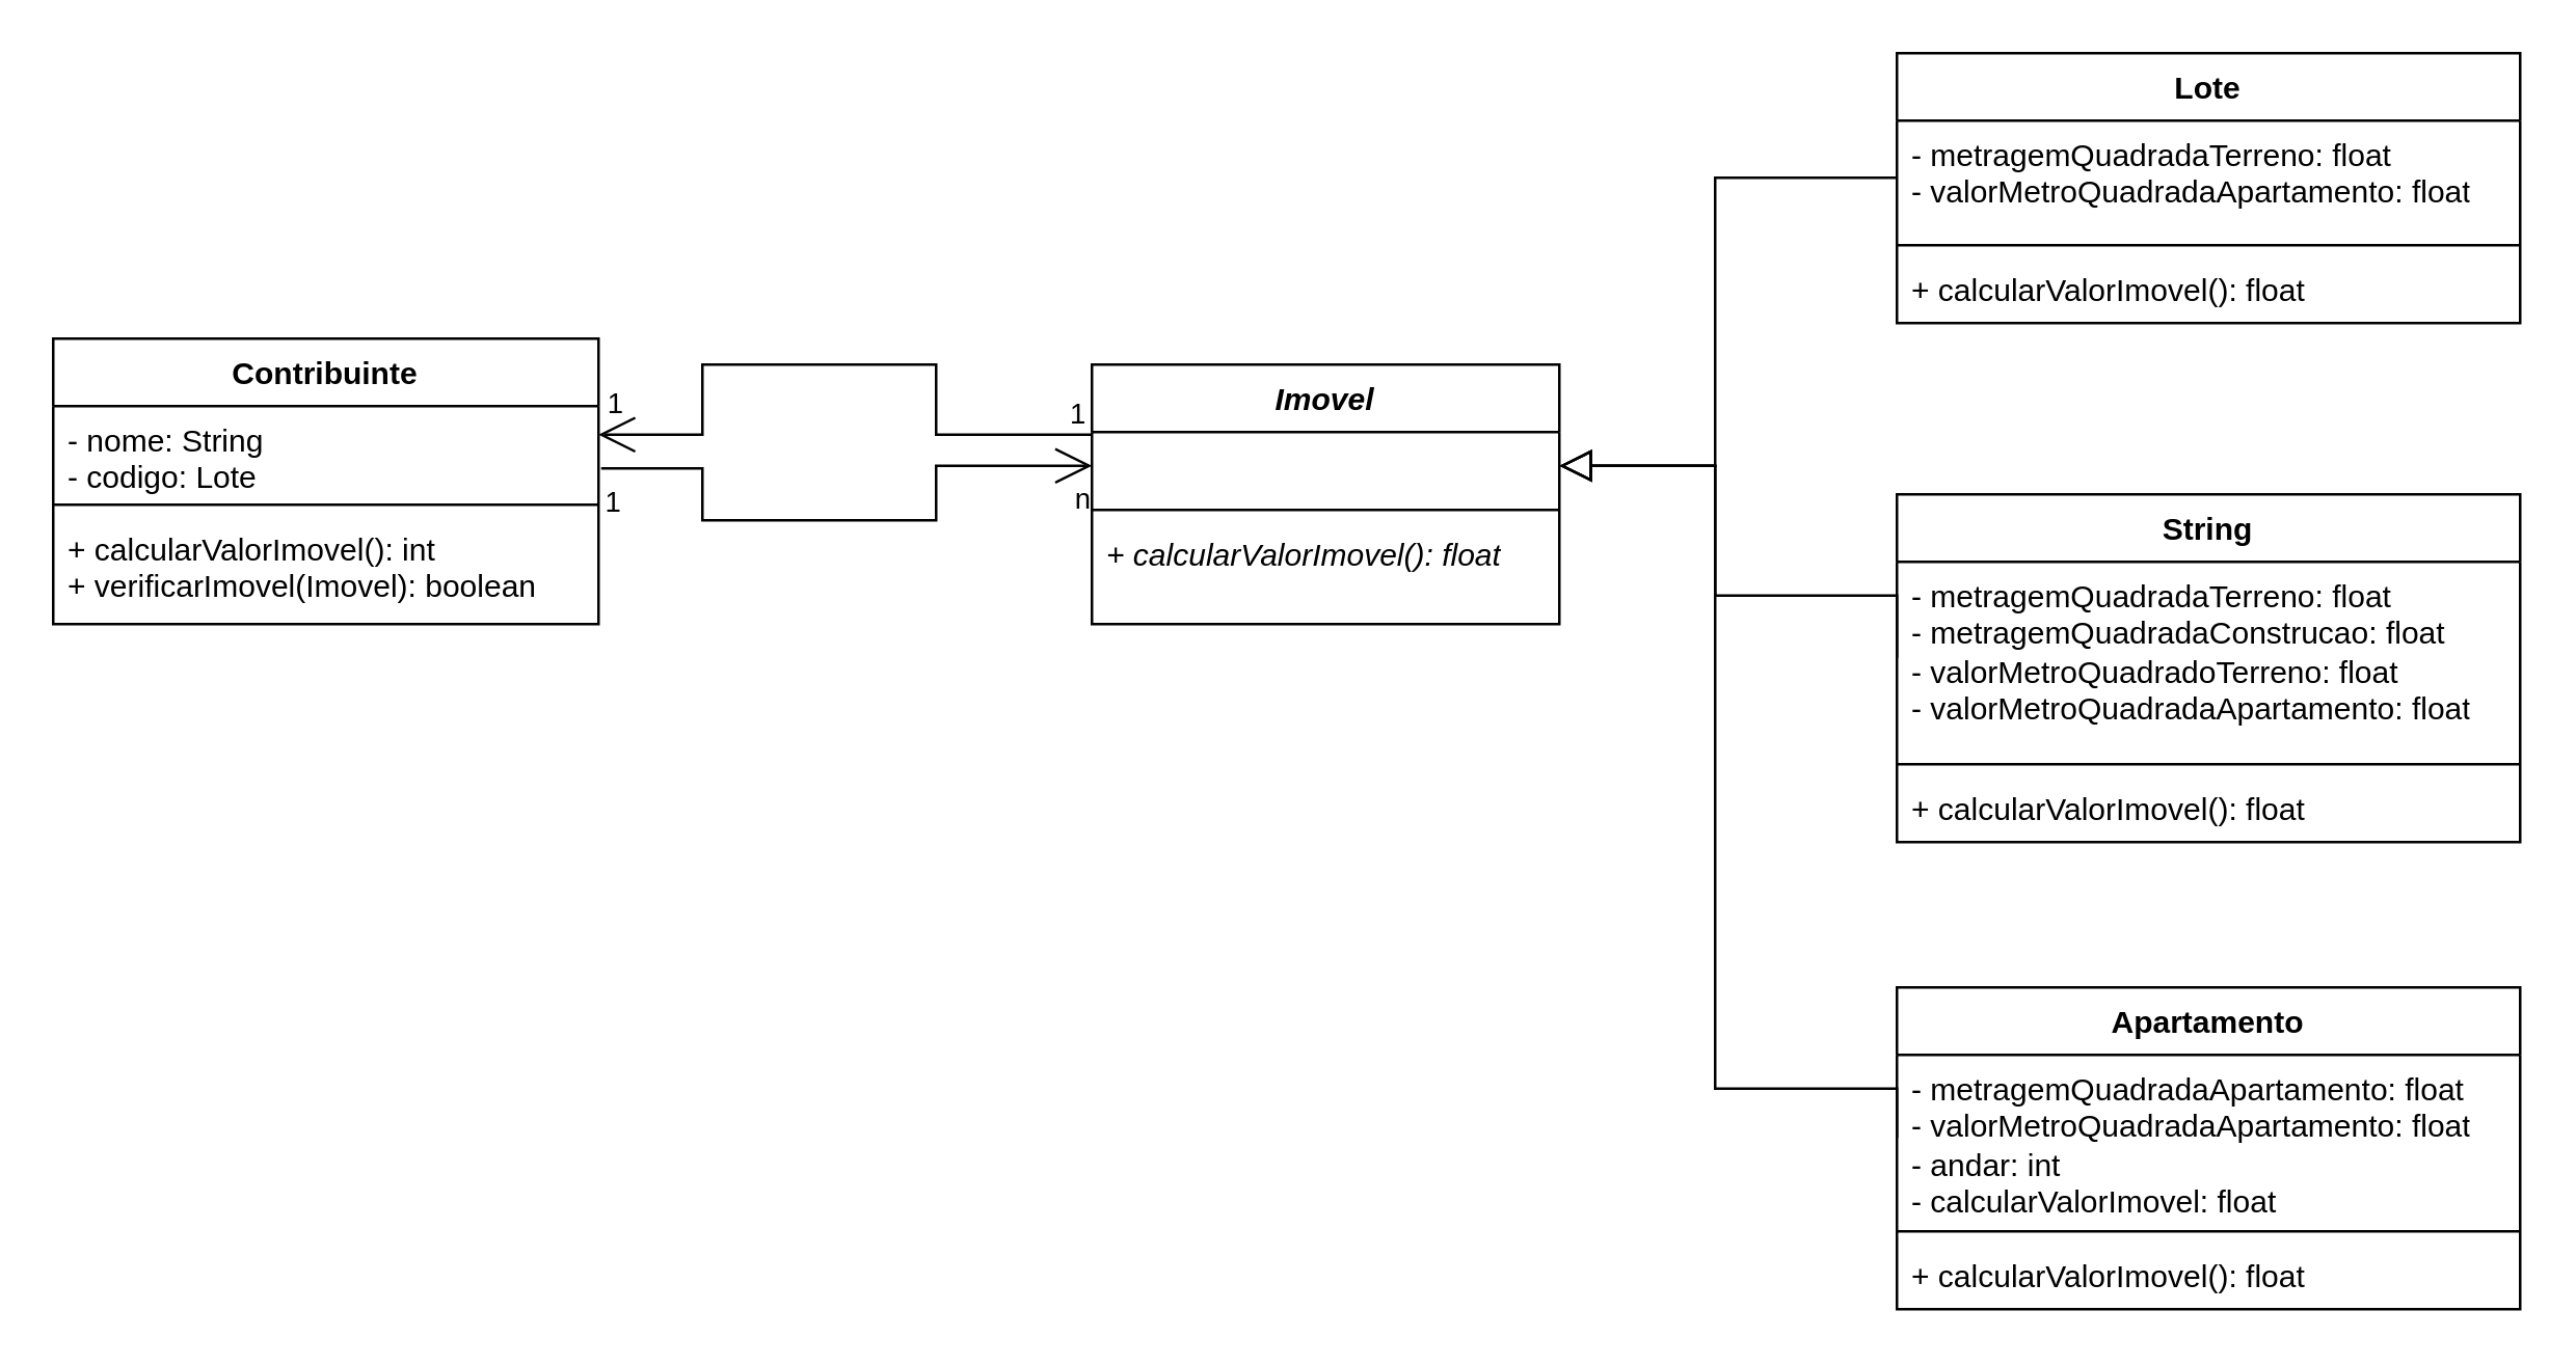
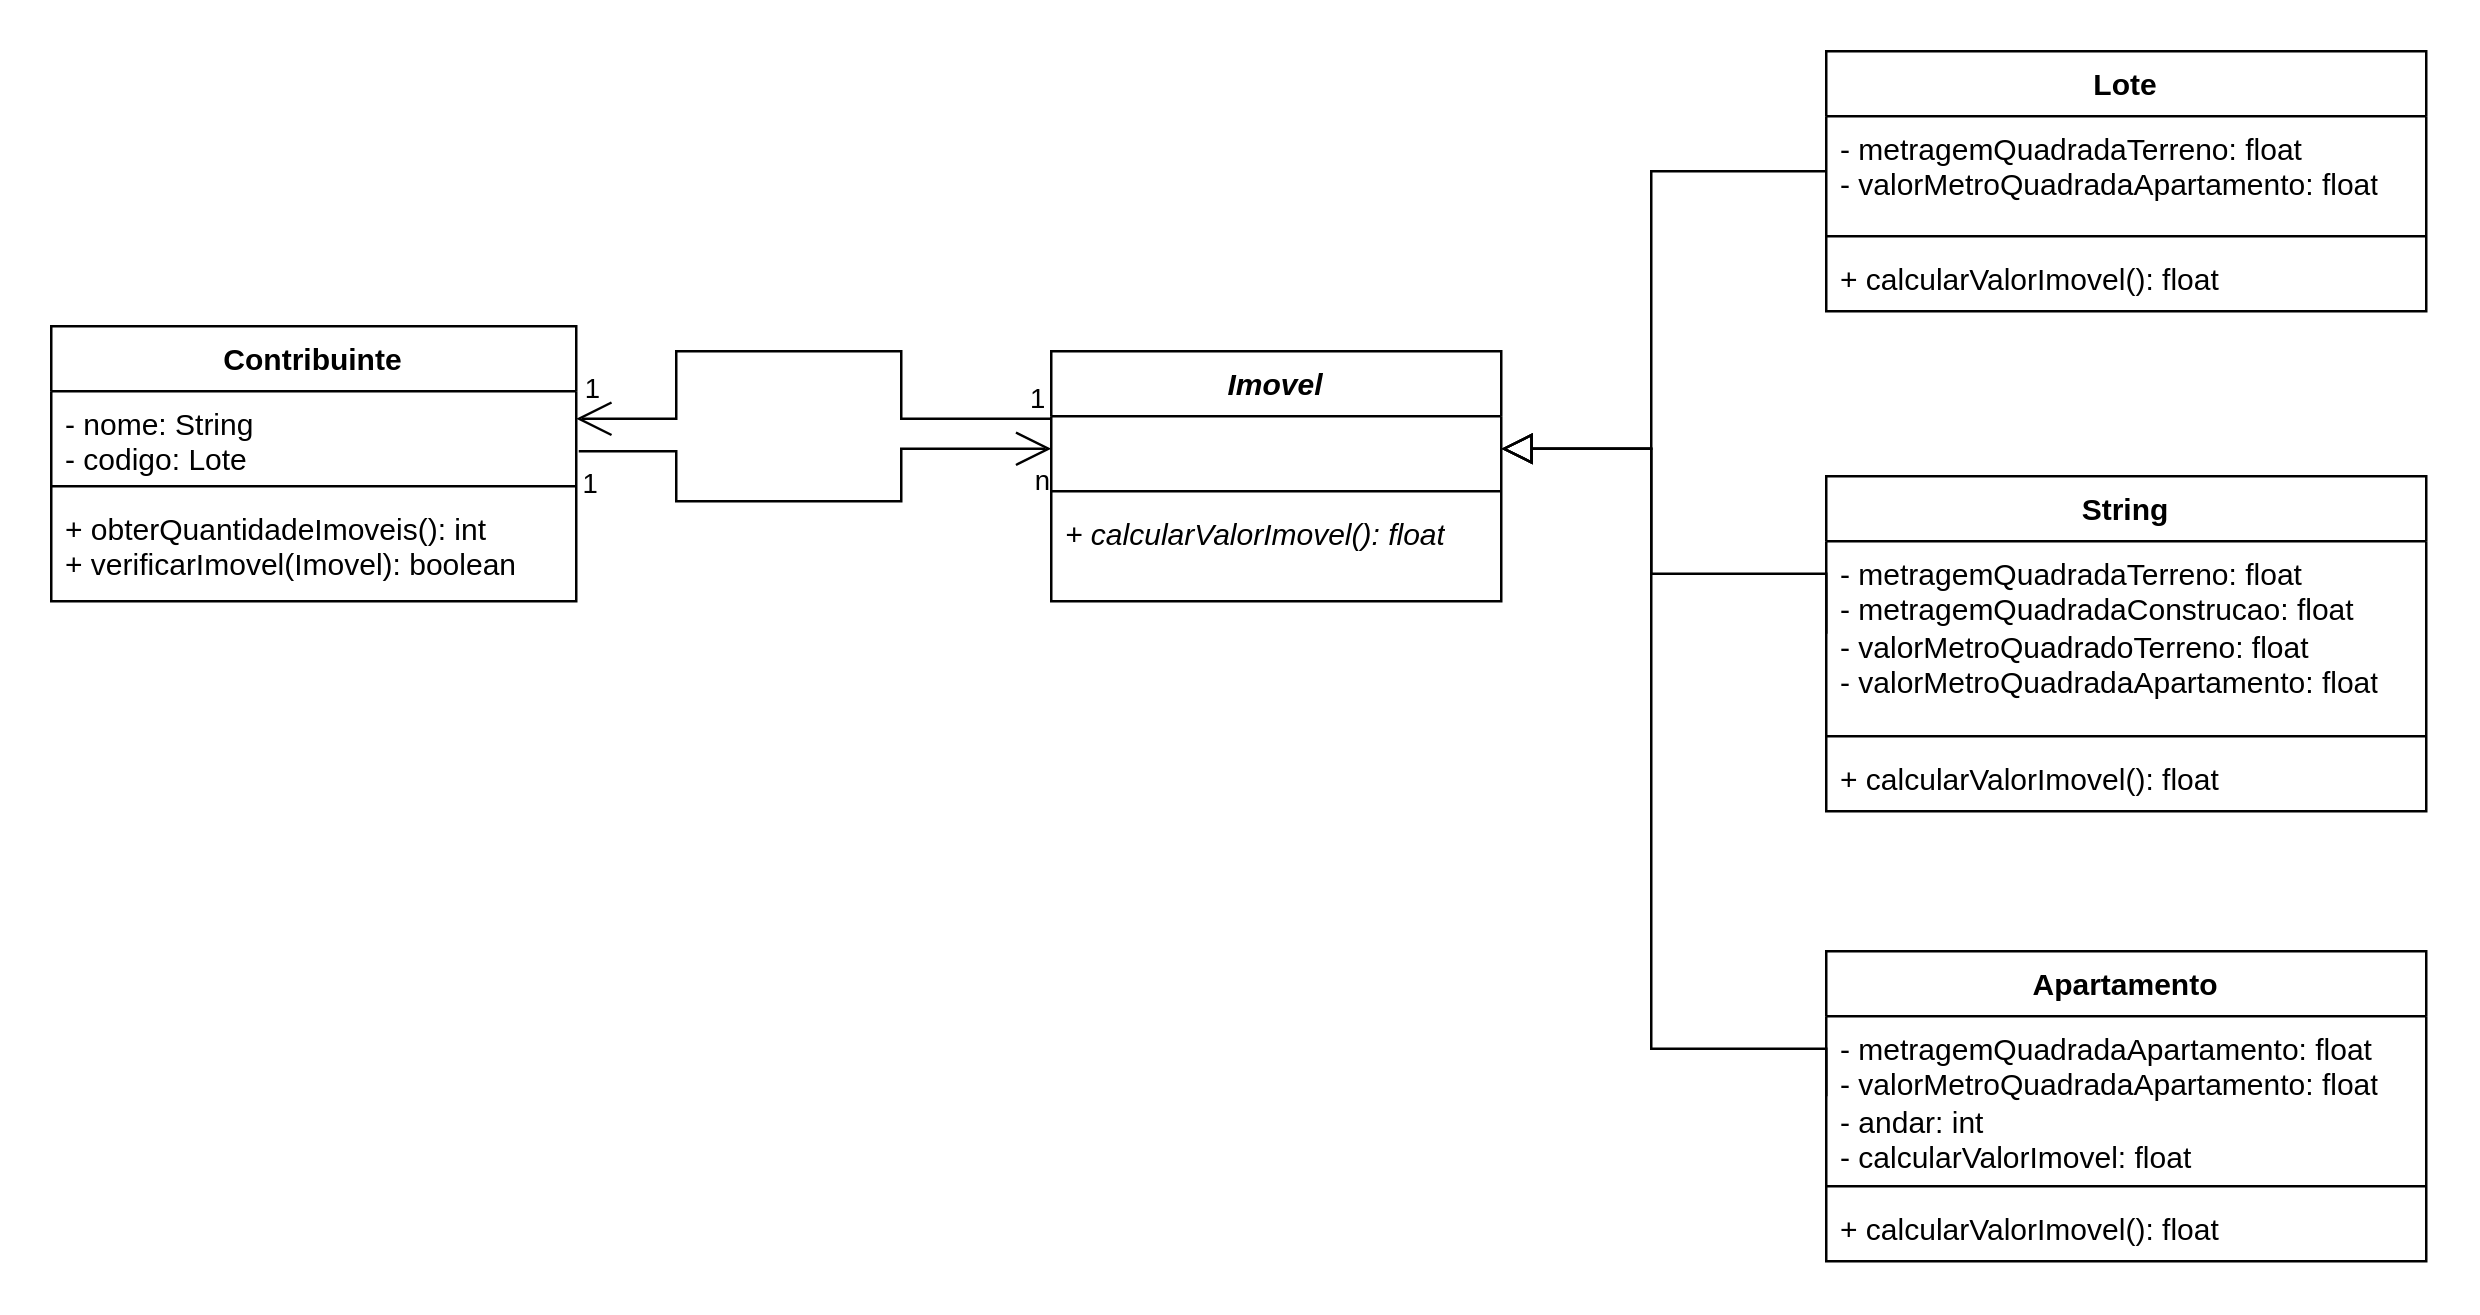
  <mxCell id="0" />
  <mxCell id="1" parent="0" />
  <mxCell id="2" value="Contribuinte" style="swimlane;fontStyle=1;align=center;verticalAlign=top;childLayout=stackLayout;horizontal=1;startSize=26;horizontalStack=0;resizeParent=1;resizeParentMax=0;resizeLast=0;collapsible=1;marginBottom=0;whiteSpace=wrap;html=1;" parent="1" vertex="1"><mxGeometry x="20" y="130" width="210" height="110" as="geometry" /></mxCell>
  <mxCell id="3" value="- nome: String&lt;div&gt;- codigo: Lote&lt;/div&gt;" style="text;strokeColor=none;fillColor=none;align=left;verticalAlign=top;spacingLeft=4;spacingRight=4;overflow=hidden;rotatable=0;points=[[0,0.5],[1,0.5]];portConstraint=eastwest;whiteSpace=wrap;html=1;" parent="2" vertex="1"><mxGeometry y="26" width="210" height="34" as="geometry" /></mxCell>
  <mxCell id="4" value="" style="line;strokeWidth=1;fillColor=none;align=left;verticalAlign=middle;spacingTop=-1;spacingLeft=3;spacingRight=3;rotatable=0;labelPosition=right;points=[];portConstraint=eastwest;strokeColor=inherit;" parent="2" vertex="1"><mxGeometry y="60" width="210" height="8" as="geometry" /></mxCell>
- <mxCell id="5" value="+ calcularValorImovel(): int&lt;div&gt;+ verificarImovel(Imovel): boolean&lt;/div&gt;" style="text;strokeColor=none;fillColor=none;align=left;verticalAlign=top;spacingLeft=4;spacingRight=4;overflow=hidden;rotatable=0;points=[[0,0.5],[1,0.5]];portConstraint=eastwest;whiteSpace=wrap;html=1;" parent="2" vertex="1"><mxGeometry y="68" width="210" height="42" as="geometry" /></mxCell>
+ <mxCell id="5" value="+ obterQuantidadeImoveis(): int&lt;div&gt;+ verificarImovel(Imovel): boolean&lt;/div&gt;" style="text;strokeColor=none;fillColor=none;align=left;verticalAlign=top;spacingLeft=4;spacingRight=4;overflow=hidden;rotatable=0;points=[[0,0.5],[1,0.5]];portConstraint=eastwest;whiteSpace=wrap;html=1;" parent="2" vertex="1"><mxGeometry y="68" width="210" height="42" as="geometry" /></mxCell>
  <mxCell id="6" value="&lt;i&gt;Imovel&lt;/i&gt;" style="swimlane;fontStyle=1;align=center;verticalAlign=top;childLayout=stackLayout;horizontal=1;startSize=26;horizontalStack=0;resizeParent=1;resizeParentMax=0;resizeLast=0;collapsible=1;marginBottom=0;whiteSpace=wrap;html=1;" parent="1" vertex="1"><mxGeometry x="420" y="140" width="180" height="100" as="geometry" /></mxCell>
  <mxCell id="7" value="&lt;div&gt;&lt;br&gt;&lt;/div&gt;&lt;div&gt;&lt;br&gt;&lt;/div&gt;" style="text;strokeColor=none;fillColor=none;align=left;verticalAlign=top;spacingLeft=4;spacingRight=4;overflow=hidden;rotatable=0;points=[[0,0.5],[1,0.5]];portConstraint=eastwest;whiteSpace=wrap;html=1;" parent="6" vertex="1"><mxGeometry y="26" width="180" height="26" as="geometry" /></mxCell>
  <mxCell id="8" value="" style="line;strokeWidth=1;fillColor=none;align=left;verticalAlign=middle;spacingTop=-1;spacingLeft=3;spacingRight=3;rotatable=0;labelPosition=right;points=[];portConstraint=eastwest;strokeColor=inherit;" parent="6" vertex="1"><mxGeometry y="52" width="180" height="8" as="geometry" /></mxCell>
  <mxCell id="9" value="&lt;i&gt;+ calcularValorImovel(): float&lt;/i&gt;" style="text;strokeColor=none;fillColor=none;align=left;verticalAlign=top;spacingLeft=4;spacingRight=4;overflow=hidden;rotatable=0;points=[[0,0.5],[1,0.5]];portConstraint=eastwest;whiteSpace=wrap;html=1;" parent="6" vertex="1"><mxGeometry y="60" width="180" height="40" as="geometry" /></mxCell>
  <mxCell id="10" value="Lote" style="swimlane;fontStyle=1;align=center;verticalAlign=top;childLayout=stackLayout;horizontal=1;startSize=26;horizontalStack=0;resizeParent=1;resizeParentMax=0;resizeLast=0;collapsible=1;marginBottom=0;whiteSpace=wrap;html=1;" parent="1" vertex="1"><mxGeometry x="730" y="20" width="240" height="104" as="geometry" /></mxCell>
  <mxCell id="11" value="- metragemQuadradaTerreno: float&lt;div&gt;- valorMetroQuadradaApartamento: float&lt;/div&gt;" style="text;strokeColor=none;fillColor=none;align=left;verticalAlign=top;spacingLeft=4;spacingRight=4;overflow=hidden;rotatable=0;points=[[0,0.5],[1,0.5]];portConstraint=eastwest;whiteSpace=wrap;html=1;" parent="10" vertex="1"><mxGeometry y="26" width="240" height="44" as="geometry" /></mxCell>
  <mxCell id="12" value="" style="line;strokeWidth=1;fillColor=none;align=left;verticalAlign=middle;spacingTop=-1;spacingLeft=3;spacingRight=3;rotatable=0;labelPosition=right;points=[];portConstraint=eastwest;strokeColor=inherit;" parent="10" vertex="1"><mxGeometry y="70" width="240" height="8" as="geometry" /></mxCell>
  <mxCell id="13" value="&lt;span style=&quot;font-style: normal;&quot;&gt;+ calcularValorImovel(): float&lt;/span&gt;" style="text;strokeColor=none;fillColor=none;align=left;verticalAlign=top;spacingLeft=4;spacingRight=4;overflow=hidden;rotatable=0;points=[[0,0.5],[1,0.5]];portConstraint=eastwest;whiteSpace=wrap;html=1;fontStyle=2" parent="10" vertex="1"><mxGeometry y="78" width="240" height="26" as="geometry" /></mxCell>
  <mxCell id="14" value="String" style="swimlane;fontStyle=1;align=center;verticalAlign=top;childLayout=stackLayout;horizontal=1;startSize=26;horizontalStack=0;resizeParent=1;resizeParentMax=0;resizeLast=0;collapsible=1;marginBottom=0;whiteSpace=wrap;html=1;" parent="1" vertex="1"><mxGeometry x="730" y="190" width="240" height="134" as="geometry" /></mxCell>
  <mxCell id="15" value="- metragemQuadradaTerreno: float&lt;div&gt;- metragemQuadradaConstrucao: float&lt;/div&gt;&lt;div&gt;- valorMetroQuadradoTerreno: float&lt;/div&gt;&lt;div&gt;- valorMetroQuadradaApartamento: float&lt;/div&gt;" style="text;strokeColor=none;fillColor=none;align=left;verticalAlign=top;spacingLeft=4;spacingRight=4;overflow=hidden;rotatable=0;points=[[0,0.5],[1,0.5]];portConstraint=eastwest;whiteSpace=wrap;html=1;" parent="14" vertex="1"><mxGeometry y="26" width="240" height="74" as="geometry" /></mxCell>
  <mxCell id="16" value="" style="line;strokeWidth=1;fillColor=none;align=left;verticalAlign=middle;spacingTop=-1;spacingLeft=3;spacingRight=3;rotatable=0;labelPosition=right;points=[];portConstraint=eastwest;strokeColor=inherit;" parent="14" vertex="1"><mxGeometry y="100" width="240" height="8" as="geometry" /></mxCell>
  <mxCell id="17" value="+ calcularValorImovel(): float" style="text;strokeColor=none;fillColor=none;align=left;verticalAlign=top;spacingLeft=4;spacingRight=4;overflow=hidden;rotatable=0;points=[[0,0.5],[1,0.5]];portConstraint=eastwest;whiteSpace=wrap;html=1;" parent="14" vertex="1"><mxGeometry y="108" width="240" height="26" as="geometry" /></mxCell>
  <mxCell id="18" value="Apartamento" style="swimlane;fontStyle=1;align=center;verticalAlign=top;childLayout=stackLayout;horizontal=1;startSize=26;horizontalStack=0;resizeParent=1;resizeParentMax=0;resizeLast=0;collapsible=1;marginBottom=0;whiteSpace=wrap;html=1;" parent="1" vertex="1"><mxGeometry x="730" y="380" width="240" height="124" as="geometry" /></mxCell>
  <mxCell id="19" value="- metragemQuadradaApartamento: float&lt;div&gt;- valorMetroQuadradaApartamento: float&lt;/div&gt;&lt;div&gt;- andar: int&lt;/div&gt;&lt;div&gt;- calcularValorImovel: float&lt;/div&gt;" style="text;strokeColor=none;fillColor=none;align=left;verticalAlign=top;spacingLeft=4;spacingRight=4;overflow=hidden;rotatable=0;points=[[0,0.5],[1,0.5]];portConstraint=eastwest;whiteSpace=wrap;html=1;" parent="18" vertex="1"><mxGeometry y="26" width="240" height="64" as="geometry" /></mxCell>
  <mxCell id="20" value="" style="line;strokeWidth=1;fillColor=none;align=left;verticalAlign=middle;spacingTop=-1;spacingLeft=3;spacingRight=3;rotatable=0;labelPosition=right;points=[];portConstraint=eastwest;strokeColor=inherit;" parent="18" vertex="1"><mxGeometry y="90" width="240" height="8" as="geometry" /></mxCell>
  <mxCell id="21" value="+ calcularValorImovel(): float" style="text;strokeColor=none;fillColor=none;align=left;verticalAlign=top;spacingLeft=4;spacingRight=4;overflow=hidden;rotatable=0;points=[[0,0.5],[1,0.5]];portConstraint=eastwest;whiteSpace=wrap;html=1;" parent="18" vertex="1"><mxGeometry y="98" width="240" height="26" as="geometry" /></mxCell>
  <mxCell id="22" style="edgeStyle=orthogonalEdgeStyle;rounded=0;orthogonalLoop=1;jettySize=auto;html=1;exitX=0;exitY=0.5;exitDx=0;exitDy=0;entryX=1;entryY=0.5;entryDx=0;entryDy=0;endArrow=block;endFill=0;strokeWidth=1;endSize=10;" parent="1" source="11" target="7" edge="1"><mxGeometry relative="1" as="geometry"><Array as="points"><mxPoint x="660" y="68" /><mxPoint x="660" y="179" /></Array></mxGeometry></mxCell>
  <mxCell id="23" style="edgeStyle=orthogonalEdgeStyle;rounded=0;orthogonalLoop=1;jettySize=auto;html=1;exitX=0;exitY=0.5;exitDx=0;exitDy=0;entryX=1;entryY=0.5;entryDx=0;entryDy=0;strokeColor=default;align=center;verticalAlign=middle;fontFamily=Helvetica;fontSize=11;fontColor=default;labelBackgroundColor=default;endArrow=block;endFill=0;endSize=10;" parent="1" source="19" target="7" edge="1"><mxGeometry relative="1" as="geometry"><Array as="points"><mxPoint x="660" y="419" /><mxPoint x="660" y="179" /></Array></mxGeometry></mxCell>
  <mxCell id="24" value="" style="endArrow=open;html=1;endSize=12;startArrow=none;startSize=14;startFill=0;edgeStyle=orthogonalEdgeStyle;rounded=0;entryX=0;entryY=0.5;entryDx=0;entryDy=0;" parent="1" target="7" edge="1"><mxGeometry relative="1" as="geometry"><mxPoint x="231" y="180" as="sourcePoint" /><mxPoint x="430" y="280" as="targetPoint" /><Array as="points"><mxPoint x="231" y="180" /><mxPoint x="270" y="180" /><mxPoint x="270" y="200" /><mxPoint x="360" y="200" /><mxPoint x="360" y="179" /></Array></mxGeometry></mxCell>
  <mxCell id="25" value="1" style="edgeLabel;resizable=0;html=1;align=left;verticalAlign=top;" parent="24" connectable="0" vertex="1"><mxGeometry x="-1" relative="1" as="geometry" /></mxCell>
  <mxCell id="26" value="n" style="edgeLabel;resizable=0;html=1;align=right;verticalAlign=top;" parent="24" connectable="0" vertex="1"><mxGeometry x="1" relative="1" as="geometry" /></mxCell>
  <mxCell id="27" value="" style="endArrow=open;html=1;endSize=12;startArrow=none;startSize=14;startFill=0;edgeStyle=orthogonalEdgeStyle;rounded=0;" parent="1" edge="1"><mxGeometry relative="1" as="geometry"><mxPoint x="420" y="167" as="sourcePoint" /><mxPoint x="230" y="167" as="targetPoint" /><Array as="points"><mxPoint x="360" y="167" /><mxPoint x="360" y="140" /><mxPoint x="270" y="140" /><mxPoint x="270" y="167" /><mxPoint x="230" y="167" /></Array></mxGeometry></mxCell>
  <mxCell id="28" value="1" style="edgeLabel;resizable=0;html=1;align=left;verticalAlign=top;" parent="27" connectable="0" vertex="1"><mxGeometry x="-1" relative="1" as="geometry"><mxPoint x="-10" y="-21" as="offset" /></mxGeometry></mxCell>
  <mxCell id="29" value="1" style="edgeLabel;resizable=0;html=1;align=right;verticalAlign=top;" parent="27" connectable="0" vertex="1"><mxGeometry x="1" relative="1" as="geometry"><mxPoint x="10" y="-25" as="offset" /></mxGeometry></mxCell>
  <mxCell id="30" style="edgeStyle=orthogonalEdgeStyle;rounded=0;orthogonalLoop=1;jettySize=auto;html=1;exitX=0;exitY=0.5;exitDx=0;exitDy=0;strokeColor=default;align=center;verticalAlign=middle;fontFamily=Helvetica;fontSize=11;fontColor=default;labelBackgroundColor=default;endArrow=block;endFill=0;endSize=10;entryX=1;entryY=0.5;entryDx=0;entryDy=0;" parent="1" source="15" target="7" edge="1"><mxGeometry relative="1" as="geometry"><mxPoint x="630" y="190" as="targetPoint" /><Array as="points"><mxPoint x="660" y="229" /><mxPoint x="660" y="179" /></Array></mxGeometry></mxCell>
